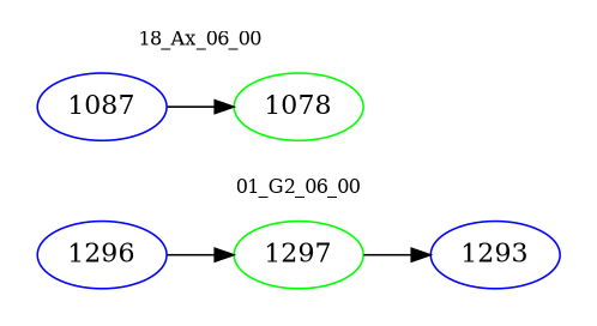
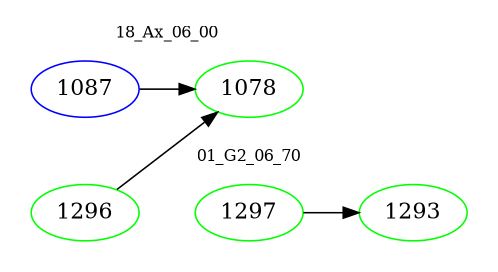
  digraph {
    rankdir=LR
    node [color=blue]
    edge [color=black]
    n1 [label=1087]
    n2 [color=green label=1078]
-   n3 [label=1296]
-   n4 [label=1293]
+   n3 [color=green label=1296]
+   n4 [color=green label=1293]
    n5 [color=green label=1297]
    subgraph cluster_1 {
      color=white
      fontsize=10
      label="18_Ax_06_00"
      n1
      n2
    }
    subgraph cluster_2 {
      color=white
      fontsize=10
-     label="01_G2_06_00"
+     label="01_G2_06_70"
      n3
      n4
      n5
    }
    n1 -> n2
-   n3 -> n5
+   n3 -> n2
    n5 -> n4
  }
